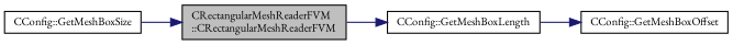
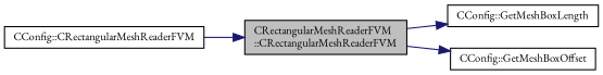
  digraph {
    fontname="EB Garamond"
    rankdir=LR
    node [color=black fillcolor=white fontname="EB Garamond" fontsize=10 shape=record style=filled]
    edge [color=midnightblue fontname="EB Garamond" fontsize=10 labelfontname=Helvetica labelfontsize=10 style=solid]
    n1 [fillcolor=grey75 fontcolor=black height=0.2 label="CRectangularMeshReaderFVM\l::CRectangularMeshReaderFVM" width=0.4]
    n2 [height=0.2 label="CConfig::GetMeshBoxLength" width=0.4]
    n3 [height=0.2 label="CConfig::GetMeshBoxOffset" width=0.4]
-   n4 [height=0.2 label="CConfig::GetMeshBoxSize" width=0.4]
+   n4 [height=0.2 label="CConfig::CRectangularMeshReaderFVM" width=0.4]
    n1 -> n2
-   n2 -> n3
+   n1 -> n3
    n4 -> n1
  }
